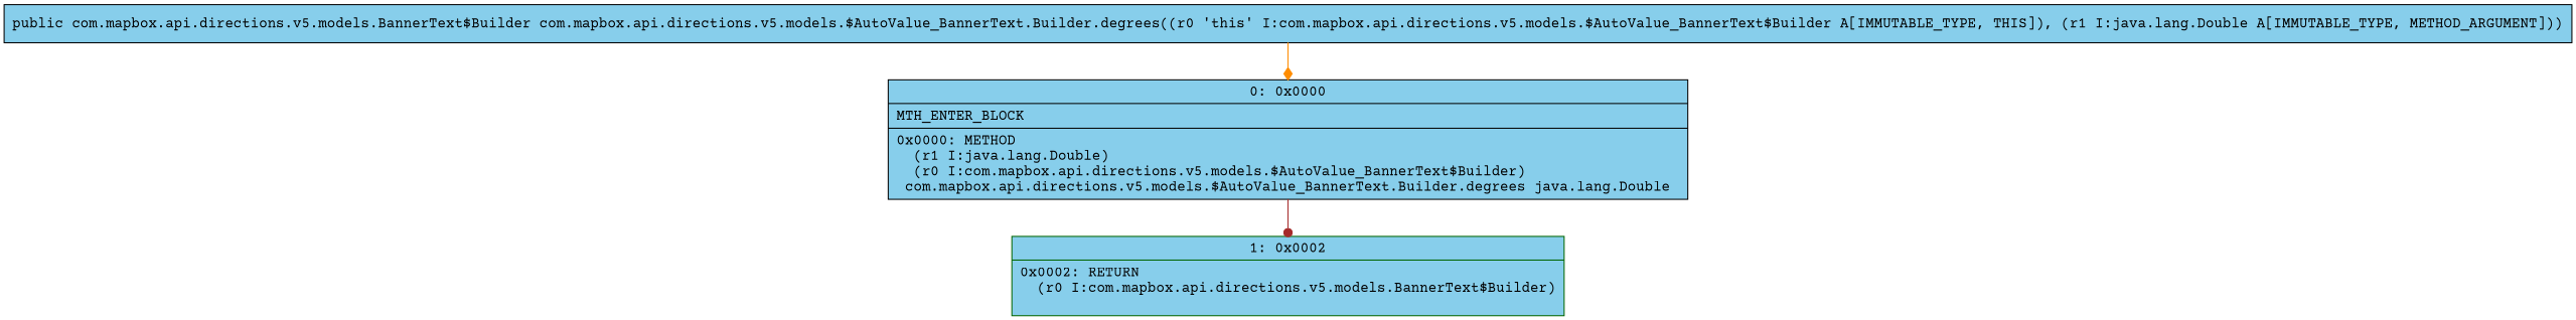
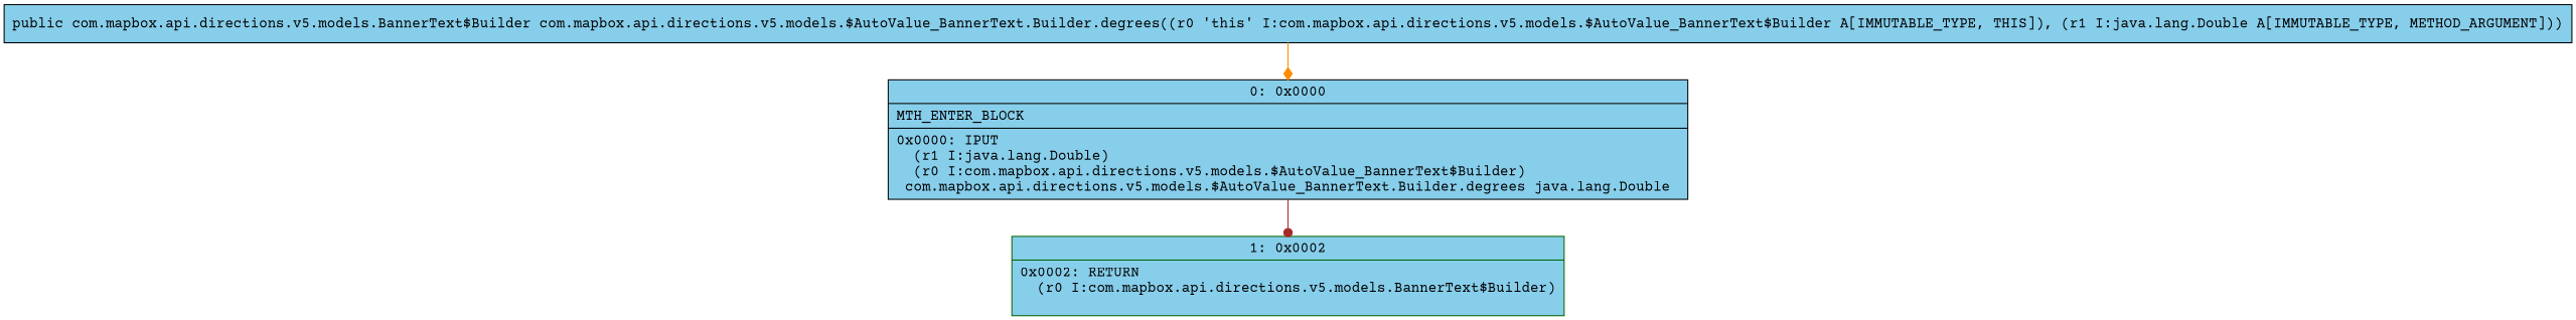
  digraph {
    fontname="Courier Prime"
    node [shape=record style=filled fillcolor=skyblue color=black fontname="Courier Prime"]
    edge [style=solid fontname="Courier Prime"]
-   n1 [label="{0\:\ 0x0000|MTH_ENTER_BLOCK\l|0x0000: METHOD  \l  (r1 I:java.lang.Double)\l  (r0 I:com.mapbox.api.directions.v5.models.$AutoValue_BannerText$Builder)\l com.mapbox.api.directions.v5.models.$AutoValue_BannerText.Builder.degrees java.lang.Double \l}"]
+   n1 [label="{0\:\ 0x0000|MTH_ENTER_BLOCK\l|0x0000: IPUT  \l  (r1 I:java.lang.Double)\l  (r0 I:com.mapbox.api.directions.v5.models.$AutoValue_BannerText$Builder)\l com.mapbox.api.directions.v5.models.$AutoValue_BannerText.Builder.degrees java.lang.Double \l}"]
    n2 [label="{1\:\ 0x0002|0x0002: RETURN  \l  (r0 I:com.mapbox.api.directions.v5.models.BannerText$Builder)\l \l}" color=darkgreen]
    n3 [label="{public com.mapbox.api.directions.v5.models.BannerText$Builder com.mapbox.api.directions.v5.models.$AutoValue_BannerText.Builder.degrees((r0 'this' I:com.mapbox.api.directions.v5.models.$AutoValue_BannerText$Builder A[IMMUTABLE_TYPE, THIS]), (r1 I:java.lang.Double A[IMMUTABLE_TYPE, METHOD_ARGUMENT])) }"]
    n1 -> n2 [color=brown arrowhead=dot]
    n3 -> n1 [color=darkorange arrowhead=diamond]
  }
